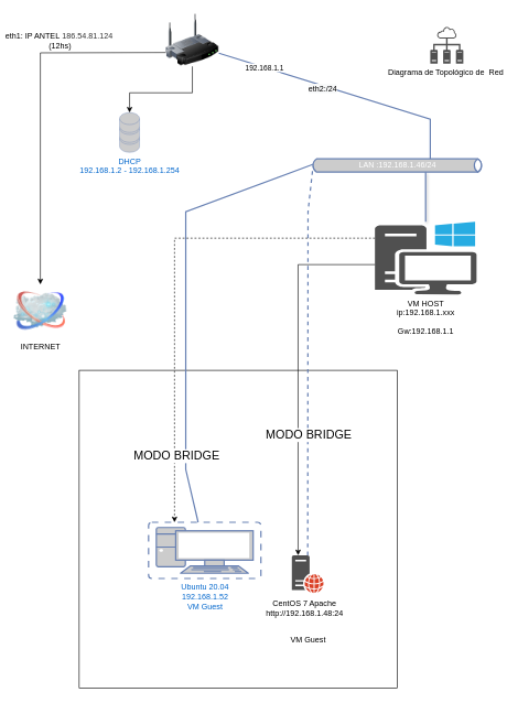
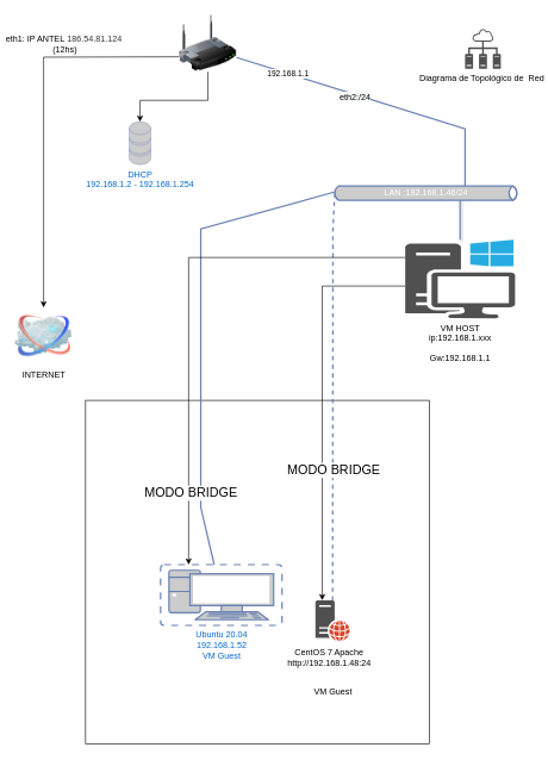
  <mxCell id="0" />
  <mxCell id="1" parent="0" />
  <mxCell id="2" value="" style="whiteSpace=wrap;html=1;aspect=fixed;" parent="1" vertex="1"><mxGeometry x="118.75" y="560" width="481.25" height="481.25" as="geometry" /></mxCell>
  <mxCell id="3" style="edgeStyle=orthogonalEdgeStyle;rounded=0;orthogonalLoop=1;jettySize=auto;html=1;" parent="1" target="5" edge="1"><mxGeometry relative="1" as="geometry"><mxPoint x="250" y="79" as="sourcePoint" /></mxGeometry></mxCell>
  <mxCell id="4" value="eth1: IP ANTEL&amp;nbsp;&lt;span style=&quot;color: rgb(51, 51, 51);&quot;&gt;&lt;font style=&quot;font-size: 12px&quot;&gt;186.54.81.124&lt;/font&gt;&lt;/span&gt;&lt;br&gt;&amp;nbsp;(12hs)" style="text;html=1;resizable=0;points=[];align=center;verticalAlign=middle;labelBackgroundColor=#ffffff;fontFamily=Helvetica;" parent="3" vertex="1" connectable="0"><mxGeometry x="-0.809" relative="1" as="geometry"><mxPoint x="-111" y="-19" as="offset" /></mxGeometry></mxCell>
  <mxCell id="5" value="INTERNET" style="image;html=1;labelBackgroundColor=#ffffff;image=img/lib/clip_art/networking/Cloud_128x128.png" parent="1" vertex="1"><mxGeometry x="20" y="430" width="80" height="80" as="geometry" /></mxCell>
  <mxCell id="6" value="" style="strokeColor=#6881B3;edgeStyle=none;rounded=0;endArrow=none;html=1;strokeWidth=2;shadow=1;" parent="1" source="21" target="7" edge="1"><mxGeometry relative="1" as="geometry"><mxPoint x="641.567" y="290" as="sourcePoint" /><mxPoint x="330" y="289" as="targetPoint" /><Array as="points"><mxPoint x="643" y="260" /></Array></mxGeometry></mxCell>
- <mxCell id="7" value="&lt;span&gt;LAN :192.168.1.46/24&lt;/span&gt;" style="html=1;fillColor=#CCCCCC;strokeColor=#6881B3;gradientColor=none;gradientDirection=north;strokeWidth=2;shape=mxgraph.networks.bus;gradientColor=none;gradientDirection=north;fontColor=#ffffff;perimeter=backbonePerimeter;backboneSize=20;" parent="1" vertex="1"><mxGeometry x="470" y="240" width="260" height="20" as="geometry" /></mxCell>
+ <mxCell id="7" value="&lt;span&gt;LAN :192.168.1.46/24&lt;/span&gt;" style="html=1;fillColor=#CCCCCC;strokeColor=#6881B3;gradientColor=none;gradientDirection=north;strokeWidth=2;shape=mxgraph.networks.bus;gradientColor=none;gradientDirection=north;fontColor=#ffffff;perimeter=backbonePerimeter;backboneSize=20;" parent="1" vertex="1"><mxGeometry x="465" y="260" width="260" height="20" as="geometry" /></mxCell>
  <mxCell id="8" value="" style="strokeColor=#6881B3;edgeStyle=none;rounded=0;endArrow=none;html=1;strokeWidth=2;entryX=0.01;entryY=0.533;entryDx=0;entryDy=0;entryPerimeter=0;dashed=1;" parent="1" source="18" target="7" edge="1"><mxGeometry relative="1" as="geometry"><mxPoint x="110" y="250" as="sourcePoint" /><mxPoint x="340" y="289" as="targetPoint" /><Array as="points"><mxPoint x="465" y="320" /></Array></mxGeometry></mxCell>
  <mxCell id="9" style="edgeStyle=orthogonalEdgeStyle;rounded=0;orthogonalLoop=1;jettySize=auto;html=1;" parent="1" source="10" target="22" edge="1"><mxGeometry relative="1" as="geometry"><Array as="points"><mxPoint x="290" y="140" /><mxPoint x="195" y="140" /></Array></mxGeometry></mxCell>
  <mxCell id="10" value="" style="image;html=1;labelBackgroundColor=#ffffff;image=img/lib/clip_art/networking/Wireless_Router_128x128.png" parent="1" vertex="1"><mxGeometry x="250" y="20" width="80" height="80" as="geometry" /></mxCell>
  <mxCell id="11" value="Diagrama de Topológico de&amp;nbsp; Red&amp;nbsp;" style="pointerEvents=1;shadow=0;dashed=0;html=1;strokeColor=none;fillColor=#505050;labelPosition=center;verticalLabelPosition=bottom;verticalAlign=top;outlineConnect=0;align=center;shape=mxgraph.office.concepts.technical_diagram;" parent="1" vertex="1"><mxGeometry x="650" y="40" width="50" height="56" as="geometry" /></mxCell>
  <mxCell id="12" value="" style="strokeColor=#6881B3;edgeStyle=none;rounded=0;endArrow=none;html=1;strokeWidth=2;entryX=0.012;entryY=0.4;entryDx=0;entryDy=0;entryPerimeter=0;" parent="1" target="7" edge="1" source="23"><mxGeometry relative="1" as="geometry"><mxPoint x="270.696" y="697.75" as="sourcePoint" /><mxPoint x="309.96" y="518" as="targetPoint" /><Array as="points"><mxPoint x="280" y="710" /><mxPoint x="280" y="320" /></Array></mxGeometry></mxCell>
  <mxCell id="13" value="" style="strokeColor=#6881B3;edgeStyle=none;rounded=0;endArrow=none;html=1;strokeWidth=2;" parent="1" source="7" edge="1"><mxGeometry relative="1" as="geometry"><mxPoint x="500" y="150" as="sourcePoint" /><mxPoint x="330" y="80" as="targetPoint" /><Array as="points"><mxPoint x="650" y="180" /></Array></mxGeometry></mxCell>
  <mxCell id="14" value="&lt;span style=&quot;white-space: normal ; background-color: rgb(248 , 249 , 250)&quot;&gt;eth2:/24&lt;/span&gt;" style="text;html=1;resizable=0;points=[];align=center;verticalAlign=middle;labelBackgroundColor=#ffffff;" parent="13" vertex="1" connectable="0"><mxGeometry x="0.163" y="4" relative="1" as="geometry"><mxPoint as="offset" /></mxGeometry></mxCell>
  <mxCell id="15" value="192.168.1.1" style="edgeLabel;html=1;align=center;verticalAlign=middle;resizable=0;points=[];" parent="13" vertex="1" connectable="0"><mxGeometry x="0.638" relative="1" as="geometry"><mxPoint as="offset" /></mxGeometry></mxCell>
  <mxCell id="16" value="" style="group" parent="1" vertex="1" connectable="0"><mxGeometry x="410" y="840" width="100" height="95.5" as="geometry" /></mxCell>
  <mxCell id="17" value="&lt;br&gt;CentOS 7 Apache http://192.168.1.48:24" style="text;html=1;strokeColor=none;fillColor=none;align=center;verticalAlign=middle;whiteSpace=wrap;rounded=0;" parent="16" vertex="1"><mxGeometry x="-10" y="51.5" width="120" height="44" as="geometry" /></mxCell>
  <mxCell id="18" value="&lt;br&gt;&lt;br&gt;&lt;br&gt;&lt;br&gt;VM Guest" style="pointerEvents=1;shadow=0;dashed=0;html=1;strokeColor=none;fillColor=#505050;labelPosition=center;verticalLabelPosition=bottom;verticalAlign=top;outlineConnect=0;align=center;shape=mxgraph.office.servers.web_server_orange;" parent="16" vertex="1"><mxGeometry x="30.5" width="48" height="57" as="geometry" /></mxCell>
- <mxCell id="19" style="edgeStyle=orthogonalEdgeStyle;rounded=0;orthogonalLoop=1;jettySize=auto;html=1;dashed=1;" parent="1" source="21" target="23" edge="1"><mxGeometry relative="1" as="geometry"><mxPoint x="263" y="840" as="targetPoint" /><Array as="points"><mxPoint x="263" y="360" /></Array><mxPoint x="110" y="250" as="sourcePoint" /></mxGeometry></mxCell>
+ <mxCell id="19" style="edgeStyle=orthogonalEdgeStyle;rounded=0;orthogonalLoop=1;jettySize=auto;html=1;" parent="1" source="21" target="23" edge="1"><mxGeometry relative="1" as="geometry"><mxPoint x="263" y="840" as="targetPoint" /><Array as="points"><mxPoint x="263" y="360" /></Array><mxPoint x="110" y="250" as="sourcePoint" /></mxGeometry></mxCell>
  <mxCell id="20" value="&lt;font style=&quot;font-size: 18px&quot;&gt;MODO BRIDGE&lt;/font&gt;" style="edgeLabel;html=1;align=center;verticalAlign=middle;resizable=0;points=[];" parent="19" vertex="1" connectable="0"><mxGeometry x="0.214" y="2" relative="1" as="geometry"><mxPoint y="188" as="offset" /></mxGeometry></mxCell>
  <mxCell id="21" value="VM HOST&lt;br&gt;ip:192.168.1.xxx&lt;br&gt;&lt;br&gt;Gw:192.168.1.1" style="pointerEvents=1;shadow=0;dashed=0;html=1;strokeColor=none;fillColor=#505050;labelPosition=center;verticalLabelPosition=bottom;verticalAlign=top;outlineConnect=0;align=center;shape=mxgraph.office.devices.workstation_pc;" parent="1" vertex="1"><mxGeometry x="566.25" y="335" width="153.75" height="110" as="geometry" /></mxCell>
  <mxCell id="22" value="DHCP&lt;br&gt;192.168.1.2 - 192.168.1.254" style="fontColor=#0066CC;verticalAlign=top;verticalLabelPosition=bottom;labelPosition=center;align=center;html=1;outlineConnect=0;fillColor=#CCCCCC;strokeColor=#6881B3;gradientColor=none;gradientDirection=north;strokeWidth=2;shape=mxgraph.networks.storage;" parent="1" vertex="1"><mxGeometry x="180" y="170" width="30" height="60" as="geometry" /></mxCell>
  <mxCell id="23" value="Ubuntu 20.04&lt;br&gt;192.168.1.52&lt;br&gt;VM Guest" style="fontColor=#0066CC;verticalAlign=top;verticalLabelPosition=bottom;labelPosition=center;align=center;html=1;outlineConnect=0;fillColor=#CCCCCC;strokeColor=#6881B3;gradientColor=none;gradientDirection=north;strokeWidth=2;shape=mxgraph.networks.virtual_pc;" parent="1" vertex="1"><mxGeometry x="223.75" y="790" width="170" height="85" as="geometry" /></mxCell>
  <mxCell id="24" style="edgeStyle=orthogonalEdgeStyle;rounded=0;orthogonalLoop=1;jettySize=auto;html=1;" parent="1" target="18" edge="1" source="21"><mxGeometry relative="1" as="geometry"><mxPoint x="279.055" y="714.005" as="targetPoint" /><Array as="points"><mxPoint x="450" y="400" /></Array><mxPoint x="550" y="330" as="sourcePoint" /></mxGeometry></mxCell>
  <mxCell id="25" value="&lt;font style=&quot;font-size: 18px&quot;&gt;MODO BRIDGE&lt;/font&gt;" style="edgeLabel;html=1;align=center;verticalAlign=middle;resizable=0;points=[];" parent="24" vertex="1" connectable="0"><mxGeometry x="0.214" y="2" relative="1" as="geometry"><mxPoint x="13" y="36" as="offset" /></mxGeometry></mxCell>
